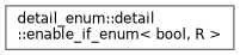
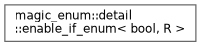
  digraph {
    rankdir=TB
-   n1 [color=grey40 fillcolor=white fontname=Helvetica fontsize=10 height=0.2 label="detail_enum::detail\l::enable_if_enum\< bool, R \>" shape=box style=filled width=0.4]
+   n1 [color=grey40 fillcolor=white fontname=Helvetica fontsize=10 height=0.2 label="magic_enum::detail\l::enable_if_enum\< bool, R \>" shape=box style=filled width=0.4]
  }
